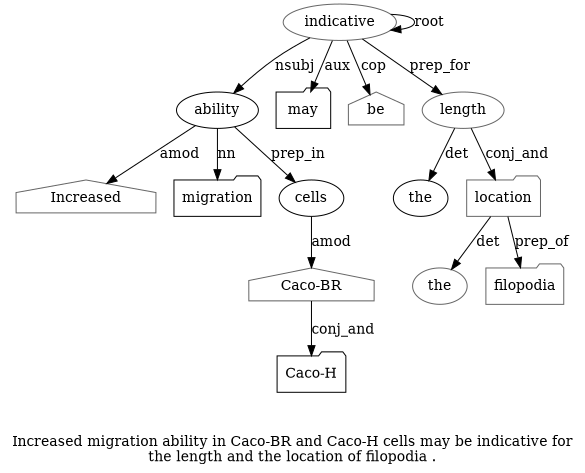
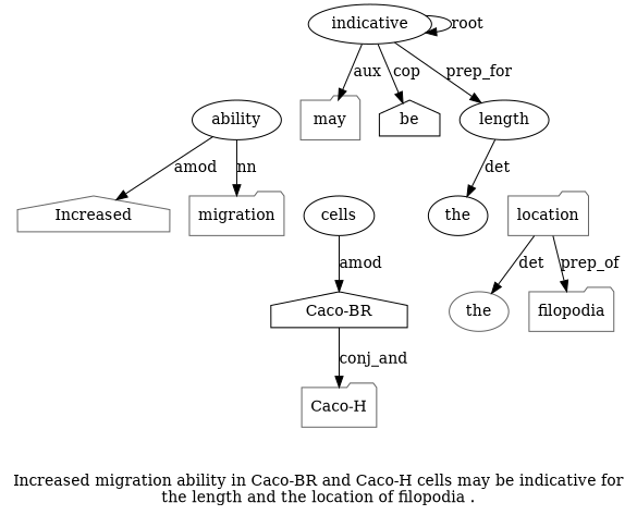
  digraph {
    label="Increased migration ability in Caco-BR and Caco-H cells may be indicative for\nthe length and the location of filopodia ."
    node [color=black fillcolor=white shape=ellipse style=filled]
    n1 [label=ability]
    n2 [color=gray40 label=Increased shape=house]
-   n3 [label=migration shape=folder]
+   n3 [color=gray40 label=migration shape=folder]
    n4 [label=cells]
-   n5 [color=gray40 label="Caco-BR" shape=house]
-   n6 [color=gray40 label=indicative]
-   n7 [label=may shape=folder]
-   n8 [color=gray40 label=be shape=house]
-   n9 [color=gray40 label=length]
+   n5 [label="Caco-BR" shape=house]
+   n6 [label=indicative]
+   n7 [color=gray40 label=may shape=folder]
+   n8 [label=be shape=house]
+   n9 [label=length]
    n10 [label=the]
    n11 [color=gray40 label=location shape=folder]
-   n12 [label="Caco-H" shape=folder]
+   n12 [color=gray40 label="Caco-H" shape=folder]
    n13 [color=gray40 label=the]
    n14 [color=gray40 label=filopodia shape=folder]
    n1 -> n2 [label=amod]
    n1 -> n3 [label=nn]
-   n1 -> n4 [label=prep_in]
    n4 -> n5 [label=amod]
    n5 -> n12 [label=conj_and]
-   n6 -> n1 [label=nsubj]
    n6 -> n6 [label=root]
    n6 -> n7 [label=aux]
    n6 -> n8 [label=cop]
    n6 -> n9 [label=prep_for]
    n9 -> n10 [label=det]
-   n9 -> n11 [label=conj_and]
    n11 -> n13 [label=det]
    n11 -> n14 [label=prep_of]
  }
